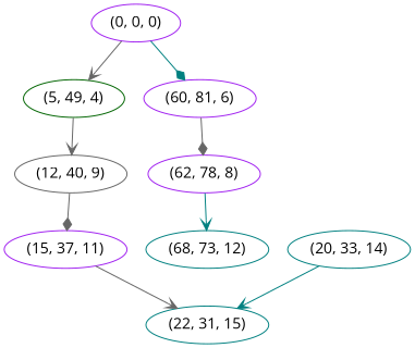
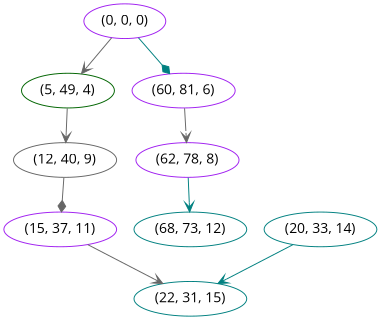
  digraph {
    fontname="Open Sans"
    node [color=purple fontname="Open Sans"]
    edge [arrowhead=vee color=gray40 fontname="Open Sans"]
    "(0, 0, 0)"
    "(5, 49, 4)" [color=darkgreen]
    "(60, 81, 6)"
    "(12, 40, 9)" [color=gray40]
    "(62, 78, 8)"
    "(15, 37, 11)"
    "(22, 31, 15)" [color=teal]
    "(20, 33, 14)" [color=teal]
    "(68, 73, 12)" [color=teal]
    "(0, 0, 0)" -> "(5, 49, 4)"
    "(0, 0, 0)" -> "(60, 81, 6)" [arrowhead=diamond color=teal]
    "(5, 49, 4)" -> "(12, 40, 9)"
-   "(60, 81, 6)" -> "(62, 78, 8)" [arrowhead=diamond]
+   "(60, 81, 6)" -> "(62, 78, 8)"
    "(12, 40, 9)" -> "(15, 37, 11)" [arrowhead=diamond]
    "(62, 78, 8)" -> "(68, 73, 12)" [color=teal]
    "(15, 37, 11)" -> "(22, 31, 15)"
    "(20, 33, 14)" -> "(22, 31, 15)" [color=teal]
  }
